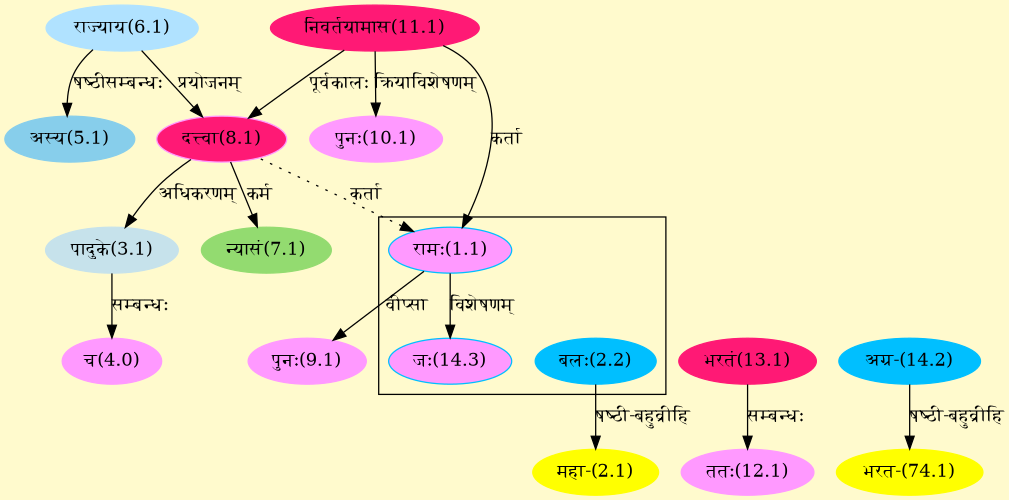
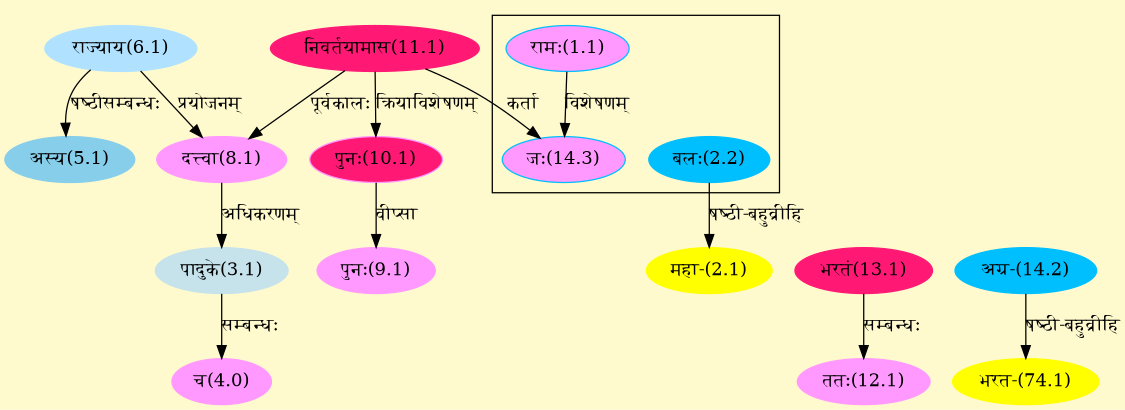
  digraph {
    bgcolor=lemonchiffon1
    compound=true
    rankdir=BT
    node [color="#FF99FF" style=filled]
    edge [dir=back]
    n1 [color="#00BFFF" label="बलः(2.2)"]
    n2 [color="#00BFFF" fillcolor="#FF99FF" label="रामः(1.1)"]
    n3 [color="#00BFFF" fillcolor="#FF99FF" label="जः(14.3)"]
    n4 [color="#FF1975" label="निवर्तयामास(11.1)"]
-   n5 [label="दत्त्वा(8.1)" fillcolor="#FF1975"]
+   n5 [label="दत्त्वा(8.1)"]
    n6 [color="#B0E2FF" label="राज्याय(6.1)"]
    n7 [color="#FFFF00" label="महा-(2.1)"]
    n8 [color="#C6E2EB" label="पादुके(3.1)"]
    n9 [label="च(4.0)"]
    n10 [color="#87CEEB" label="अस्य(5.1)"]
-   n11 [color="#93DB70" label="न्यासं(7.1)"]
    n12 [label="पुनः(9.1)"]
-   n13 [label="पुनः(10.1)"]
+   n13 [label="पुनः(10.1)" fillcolor="#FF1975"]
    n14 [label="ततः(12.1)"]
    n15 [color="#FF1975" label="भरतं(13.1)"]
    n16 [color="#FFFF00" label="भरत-(74.1)"]
    n17 [color="#00BFFF" label="अग्र-(14.2)"]
    subgraph cluster_1 {
      n1
      n2
      n3
    }
-   n2 -> n4 [label="कर्ता"]
-   n2 -> n5 [label="कर्ता" style=dotted]
+   n3 -> n4 [label="कर्ता"]
    n3 -> n2 [label="विशेषणम्"]
    n5 -> n4 [label="पूर्वकालः"]
    n5 -> n6 [label="प्रयोजनम्"]
    n7 -> n1 [label="षष्ठी-बहुव्रीहि"]
    n8 -> n5 [label="अधिकरणम्"]
    n9 -> n8 [label="सम्बन्धः"]
    n10 -> n6 [label="षष्ठीसम्बन्धः"]
-   n11 -> n5 [label="कर्म"]
-   n12 -> n2 [label="वीप्सा"]
+   n12 -> n13 [label="वीप्सा"]
    n13 -> n4 [label="क्रियाविशेषणम्"]
    n14 -> n15 [label="सम्बन्धः"]
    n16 -> n17 [label="षष्ठी-बहुव्रीहि"]
  }
